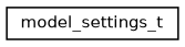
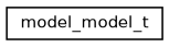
  digraph {
    rankdir=LR
-   n1 [color=black fillcolor=white fontname=Helvetica fontsize=10 height=0.2 label=model_settings_t shape=record style=filled width=0.4]
+   n1 [color=black fillcolor=white fontname=Helvetica fontsize=10 height=0.2 label=model_model_t shape=record style=filled width=0.4]
  }
